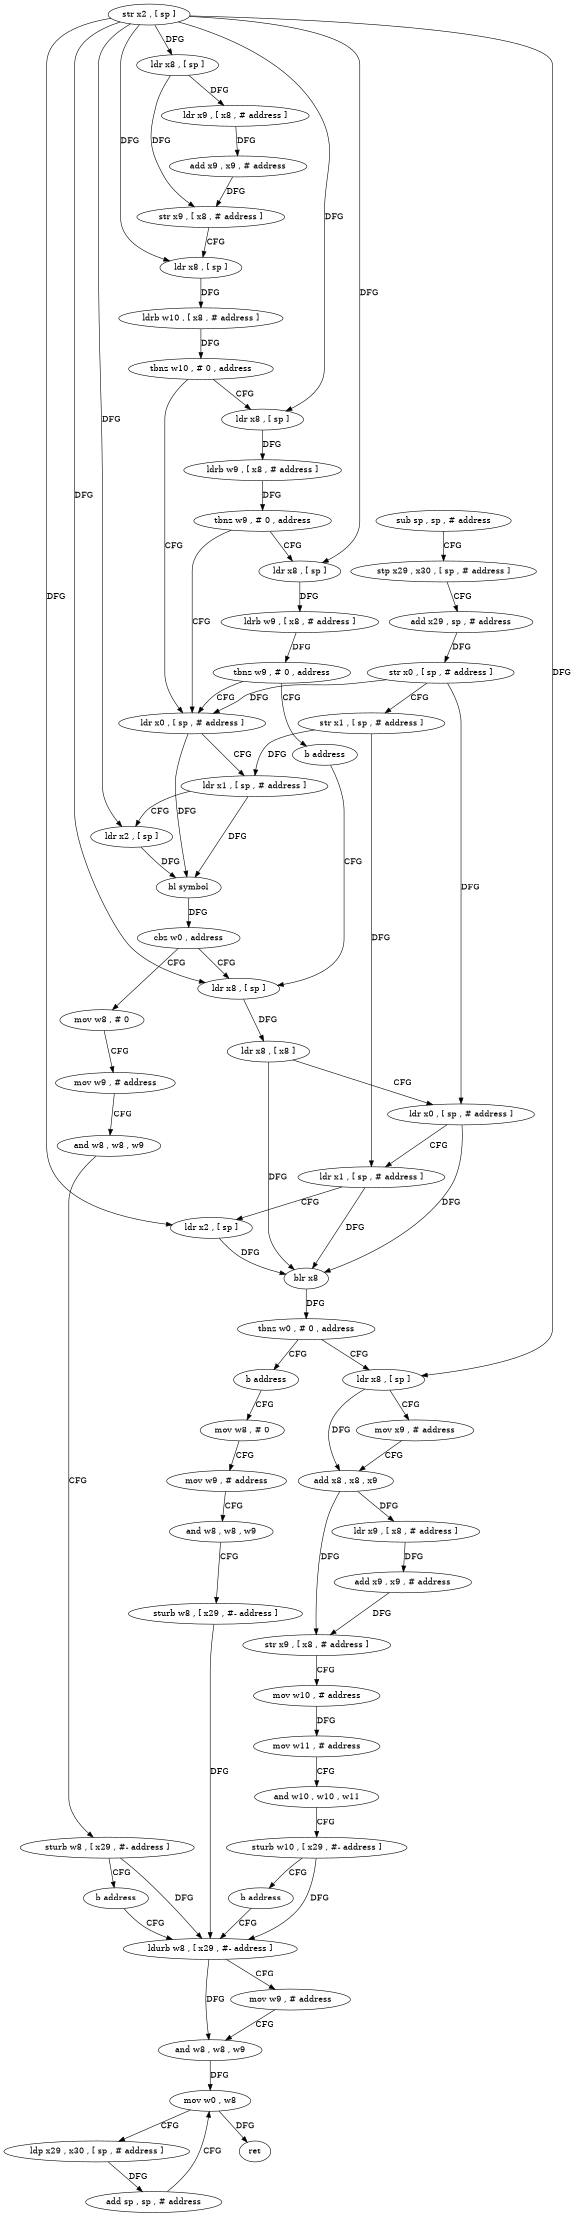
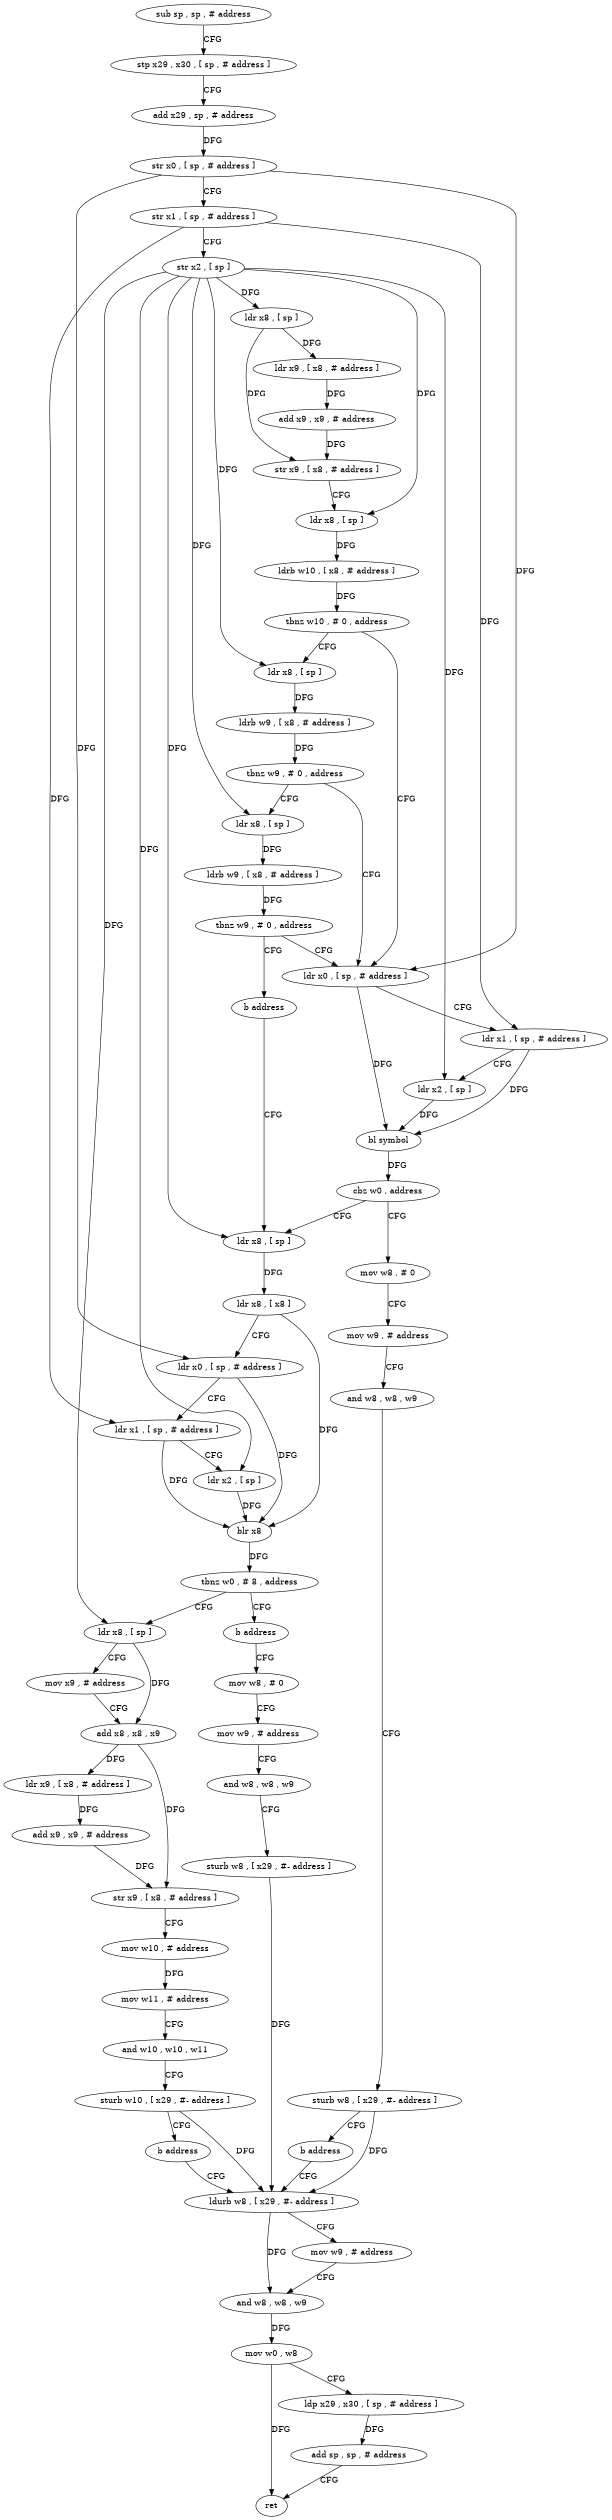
  digraph {
    n1 [label="sub sp , sp , # address"]
    n2 [label="stp x29 , x30 , [ sp , # address ]"]
    n3 [label="add x29 , sp , # address"]
    n4 [label="str x0 , [ sp , # address ]"]
    n5 [label="str x1 , [ sp , # address ]"]
    n6 [label="ldr x0 , [ sp , # address ]"]
    n7 [label="ldr x0 , [ sp , # address ]"]
    n8 [label="str x2 , [ sp ]"]
    n9 [label="ldr x1 , [ sp , # address ]"]
    n10 [label="ldr x1 , [ sp , # address ]"]
    n11 [label="bl symbol"]
    n12 [label="blr x8"]
    n13 [label="ldr x8 , [ sp ]"]
    n14 [label="ldr x8 , [ sp ]"]
    n15 [label="ldr x8 , [ sp ]"]
    n16 [label="ldr x2 , [ sp ]"]
    n17 [label="ldr x8 , [ sp ]"]
    n18 [label="ldr x8 , [ sp ]"]
    n19 [label="ldr x2 , [ sp ]"]
    n20 [label="ldr x8 , [ sp ]"]
    n21 [label="ldr x9 , [ x8 , # address ]"]
    n22 [label="str x9 , [ x8 , # address ]"]
    n23 [label="ldrb w10 , [ x8 , # address ]"]
    n24 [label="ldrb w9 , [ x8 , # address ]"]
    n25 [label="ldr x8 , [ x8 ]"]
    n26 [label="ldrb w9 , [ x8 , # address ]"]
    n27 [label="mov x9 , # address"]
    n28 [label="add x8 , x8 , x9"]
    n29 [label="add x9 , x9 , # address"]
    n30 [label="tbnz w10 , # 0 , address"]
    n31 [label="cbz w0 , address"]
    n32 [label="tbnz w9 , # 0 , address"]
    n33 [label="mov w8 , # 0"]
    n34 [label="mov w9 , # address"]
    n35 [label="and w8 , w8 , w9"]
    n36 [label="tbnz w9 , # 0 , address"]
-   n37 [label="tbnz w0 , # 0 , address"]
+   n37 [label="tbnz w0 , # 8 , address"]
    n38 [label="b address"]
    n39 [label="mov w8 , # 0"]
    n40 [label="ldr x9 , [ x8 , # address ]"]
    n41 [label="str x9 , [ x8 , # address ]"]
    n42 [label="mov w9 , # address"]
    n43 [label="sturb w8 , [ x29 , #- address ]"]
    n44 [label="b address"]
    n45 [label="ldurb w8 , [ x29 , #- address ]"]
    n46 [label="mov w9 , # address"]
    n47 [label="and w8 , w8 , w9"]
    n48 [label="mov w0 , w8"]
    n49 [label="b address"]
    n50 [label="add x9 , x9 , # address"]
    n51 [label="mov w10 , # address"]
    n52 [label="mov w11 , # address"]
    n53 [label="and w10 , w10 , w11"]
    n54 [label="sturb w10 , [ x29 , #- address ]"]
    n55 [label="b address"]
    n56 [label="and w8 , w8 , w9"]
    n57 [label="ldp x29 , x30 , [ sp , # address ]"]
    n58 [label=ret]
    n59 [label="add sp , sp , # address"]
    n60 [label="sturb w8 , [ x29 , #- address ]"]
    n1 -> n2 [label=CFG]
    n2 -> n3 [label=CFG]
    n3 -> n4 [label=DFG]
    n4 -> n5 [label=CFG]
    n4 -> n6 [label=DFG]
    n4 -> n7 [label=DFG]
+   n5 -> n8 [label=CFG]
    n5 -> n9 [label=DFG]
    n5 -> n10 [label=DFG]
    n6 -> n9 [label=CFG]
    n6 -> n11 [label=DFG]
    n7 -> n10 [label=CFG]
    n7 -> n12 [label=DFG]
    n8 -> n13 [label=DFG]
    n8 -> n14 [label=DFG]
    n8 -> n15 [label=DFG]
    n8 -> n16 [label=DFG]
    n8 -> n17 [label=DFG]
    n8 -> n18 [label=DFG]
    n8 -> n19 [label=DFG]
    n8 -> n20 [label=DFG]
    n9 -> n11 [label=DFG]
    n9 -> n16 [label=CFG]
    n10 -> n12 [label=DFG]
    n10 -> n19 [label=CFG]
    n11 -> n31 [label=DFG]
    n12 -> n37 [label=DFG]
    n13 -> n21 [label=DFG]
    n13 -> n22 [label=DFG]
    n14 -> n23 [label=DFG]
    n15 -> n24 [label=DFG]
    n16 -> n11 [label=DFG]
    n17 -> n25 [label=DFG]
    n18 -> n26 [label=DFG]
    n19 -> n12 [label=DFG]
    n20 -> n27 [label=CFG]
    n20 -> n28 [label=DFG]
    n21 -> n29 [label=DFG]
    n22 -> n14 [label=CFG]
    n23 -> n30 [label=DFG]
    n24 -> n32 [label=DFG]
    n25 -> n7 [label=CFG]
    n25 -> n12 [label=DFG]
    n26 -> n36 [label=DFG]
    n27 -> n28 [label=CFG]
    n28 -> n40 [label=DFG]
    n28 -> n41 [label=DFG]
    n29 -> n22 [label=DFG]
    n30 -> n6 [label=CFG]
    n30 -> n15 [label=CFG]
    n31 -> n17 [label=CFG]
    n31 -> n33 [label=CFG]
    n32 -> n6 [label=CFG]
    n32 -> n18 [label=CFG]
    n33 -> n34 [label=CFG]
    n34 -> n35 [label=CFG]
    n35 -> n43 [label=CFG]
    n36 -> n6 [label=CFG]
    n36 -> n49 [label=CFG]
    n37 -> n20 [label=CFG]
    n37 -> n38 [label=CFG]
    n38 -> n39 [label=CFG]
    n39 -> n42 [label=CFG]
    n40 -> n50 [label=DFG]
    n41 -> n51 [label=CFG]
    n42 -> n56 [label=CFG]
    n43 -> n44 [label=CFG]
    n43 -> n45 [label=DFG]
    n44 -> n45 [label=CFG]
    n45 -> n46 [label=CFG]
    n45 -> n47 [label=DFG]
    n46 -> n47 [label=CFG]
    n47 -> n48 [label=DFG]
    n48 -> n57 [label=CFG]
    n48 -> n58 [label=DFG]
    n49 -> n17 [label=CFG]
    n50 -> n41 [label=DFG]
    n51 -> n52 [label=DFG]
    n52 -> n53 [label=CFG]
    n53 -> n54 [label=CFG]
    n54 -> n45 [label=DFG]
    n54 -> n55 [label=CFG]
    n55 -> n45 [label=CFG]
    n56 -> n60 [label=CFG]
    n57 -> n59 [label=DFG]
-   n59 -> n48 [label=CFG]
+   n59 -> n58 [label=CFG]
    n60 -> n45 [label=DFG]
  }
